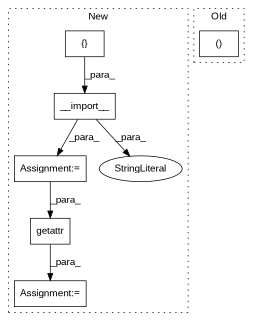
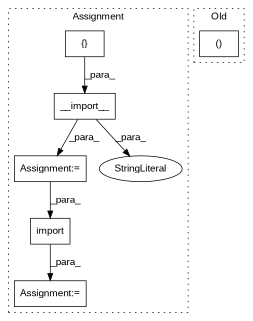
  digraph {
    fontname="Liberation Sans"
    node [a=32 fontname="Liberation Sans" shape=box]
    edge [fontname="Liberation Sans"]
    n1 [l="11,1" label=__import__ s="4173,4254"]
    n2 [a=7 l=1 label="Assignment:=" s=4172]
-   n3 [l="8,1" label=getattr s="4273,4328"]
+   n3 [l="8,1" label=import s="4273,4328"]
    n4 [a=7 l=8 label="Assignment:=" s=4423]
    n5 [a=4 l="1,1" label="{}" s="4212,4253"]
    n6 [a=45 l=18 label=StringLiteral s=4184 shape=ellipse]
    n7 [a=106 l=99 label="()" s=4009]
    subgraph cluster_1 {
-     label=New
+     label=Assignment
      style=dotted
      n1
      n2
      n3
      n4
      n5
      n6
    }
    subgraph cluster_2 {
      label=Old
      style=dotted
      n7
    }
    n1 -> n2 [label=_para_]
    n1 -> n6 [label=_para_]
    n2 -> n3 [label=_para_]
    n3 -> n4 [label=_para_]
    n5 -> n1 [label=_para_]
  }
